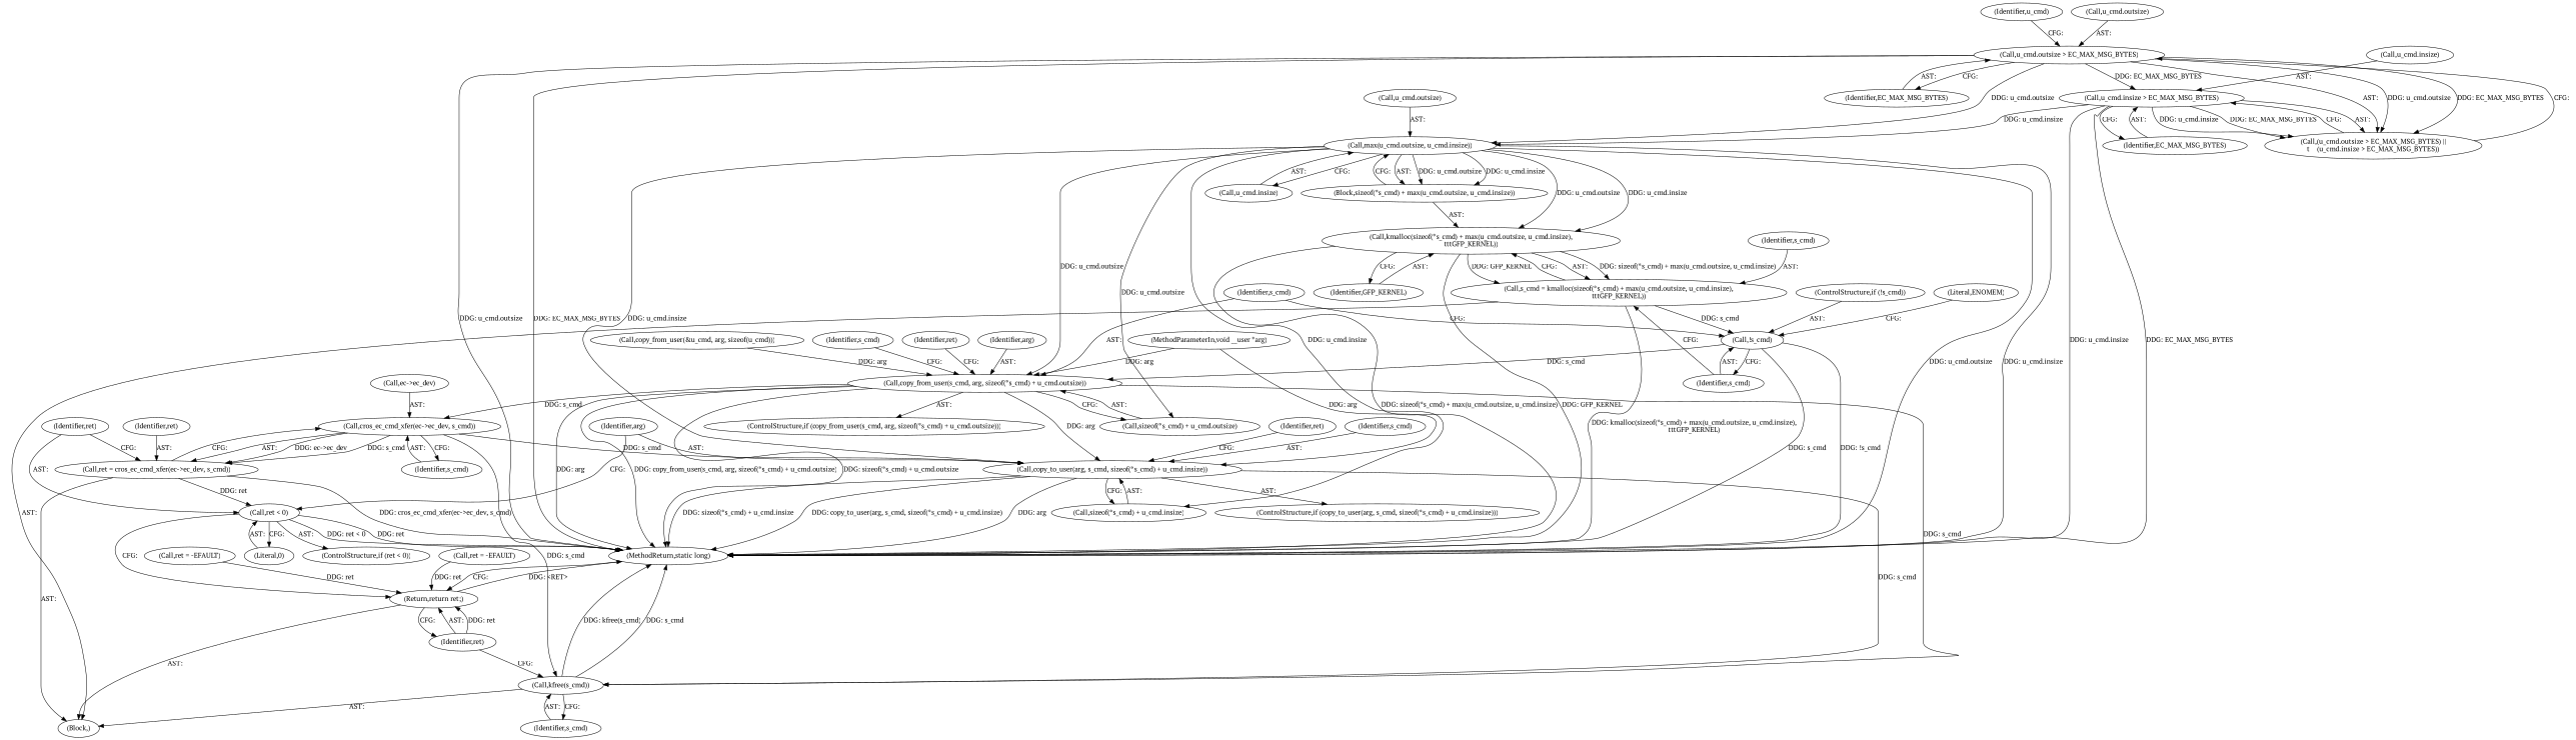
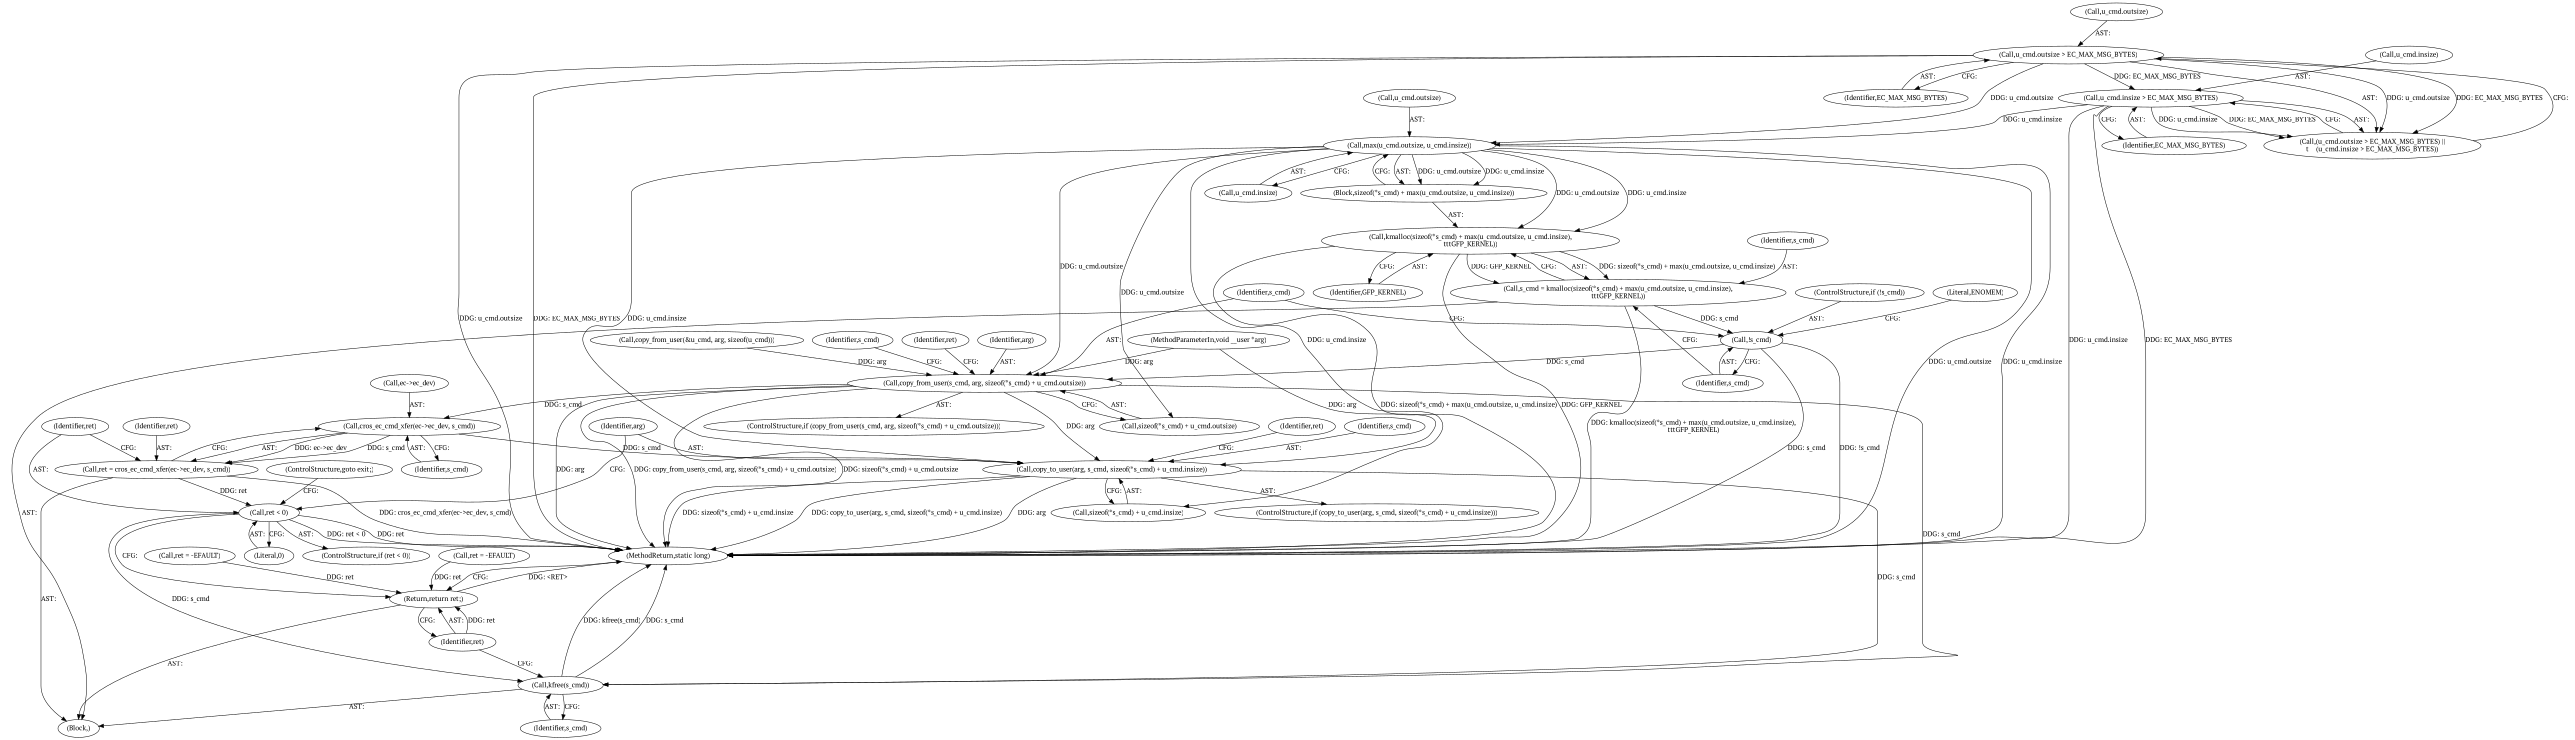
  digraph {
    fontname="PT Serif"
    node [fontname="PT Serif"]
    edge [fontname="PT Serif"]
    n1 [label="(Call,kmalloc(sizeof(*s_cmd) + max(u_cmd.outsize, u_cmd.insize),\n\t\t\tGFP_KERNEL))"]
    n2 [label="(Call,s_cmd = kmalloc(sizeof(*s_cmd) + max(u_cmd.outsize, u_cmd.insize),\n\t\t\tGFP_KERNEL))"]
    n3 [label="(MethodReturn,static long)"]
    n4 [label="(Identifier,GFP_KERNEL)"]
    n5 [label="(Call,!s_cmd)"]
    n6 [label="(Block,)"]
    n7 [label="(Return,return ret;)"]
    n8 [label="(Call,max(u_cmd.outsize, u_cmd.insize))"]
    n9 [label="(Call,copy_from_user(s_cmd, arg, sizeof(*s_cmd) + u_cmd.outsize))"]
    n10 [label="(Call,copy_to_user(arg, s_cmd, sizeof(*s_cmd) + u_cmd.insize))"]
    n11 [label="(Call,sizeof(*s_cmd) + u_cmd.insize)"]
    n12 [label="(Call,sizeof(*s_cmd) + u_cmd.outsize)"]
    n13 [label="(Call,u_cmd.insize)"]
    n14 [label="(Block,sizeof(*s_cmd) + max(u_cmd.outsize, u_cmd.insize))"]
    n15 [label="(Call,cros_ec_cmd_xfer(ec->ec_dev, s_cmd))"]
    n16 [label="(Call,kfree(s_cmd))"]
    n17 [label="(ControlStructure,if (copy_from_user(s_cmd, arg, sizeof(*s_cmd) + u_cmd.outsize)))"]
    n18 [label="(ControlStructure,if (copy_to_user(arg, s_cmd, sizeof(*s_cmd) + u_cmd.insize)))"]
    n19 [label="(Call,u_cmd.outsize > EC_MAX_MSG_BYTES)"]
    n20 [label="(Call,u_cmd.insize > EC_MAX_MSG_BYTES)"]
    n21 [label="(Identifier,EC_MAX_MSG_BYTES)"]
    n22 [label="(Call,(u_cmd.outsize > EC_MAX_MSG_BYTES) ||\n\t    (u_cmd.insize > EC_MAX_MSG_BYTES))"]
    n23 [label="(Identifier,EC_MAX_MSG_BYTES)"]
    n24 [label="(Identifier,s_cmd)"]
    n25 [label="(ControlStructure,if (!s_cmd))"]
    n26 [label="(Call,ret = cros_ec_cmd_xfer(ec->ec_dev, s_cmd))"]
    n27 [label="(Identifier,s_cmd)"]
    n28 [label="(Identifier,s_cmd)"]
    n29 [label="(Call,ret < 0)"]
    n30 [label="(Literal,0)"]
    n31 [label="(ControlStructure,if (ret < 0))"]
    n32 [label="(Identifier,ret)"]
    n33 [label="(Call,copy_from_user(&u_cmd, arg, sizeof(u_cmd)))"]
-   n34 [label="(Identifier,u_cmd)"]
    n35 [label="(Literal,ENOMEM)"]
    n36 [label="(Call,u_cmd.outsize)"]
    n37 [label="(Identifier,ret)"]
    n38 [label="(Call,ret = -EFAULT)"]
    n39 [label="(Call,u_cmd.insize)"]
+   n40 [label="(ControlStructure,goto exit;)"]
    n41 [label="(Identifier,arg)"]
    n42 [label="(Call,ret = -EFAULT)"]
    n43 [label="(Call,ec->ec_dev)"]
    n44 [label="(Call,u_cmd.outsize)"]
    n45 [label="(Identifier,ret)"]
    n46 [label="(MethodParameterIn,void __user *arg)"]
    n47 [label="(Identifier,s_cmd)"]
    n48 [label="(Identifier,ret)"]
    n49 [label="(Identifier,s_cmd)"]
    n50 [label="(Identifier,s_cmd)"]
    n51 [label="(Identifier,arg)"]
    n52 [label="(Identifier,ret)"]
    n53 [label="(Identifier,s_cmd)"]
    n1 -> n2 [label="AST: "]
    n1 -> n2 [label="DDG: sizeof(*s_cmd) + max(u_cmd.outsize, u_cmd.insize)"]
    n1 -> n2 [label="DDG: GFP_KERNEL"]
    n1 -> n3 [label="DDG: sizeof(*s_cmd) + max(u_cmd.outsize, u_cmd.insize)"]
    n1 -> n3 [label="DDG: GFP_KERNEL"]
    n1 -> n4 [label="CFG: "]
    n2 -> n1 [label="CFG: "]
    n2 -> n3 [label="DDG: kmalloc(sizeof(*s_cmd) + max(u_cmd.outsize, u_cmd.insize),\n\t\t\tGFP_KERNEL)"]
    n2 -> n5 [label="DDG: s_cmd"]
    n2 -> n6 [label="AST: "]
    n3 -> n7 [label="CFG: "]
    n4 -> n1 [label="AST: "]
    n5 -> n3 [label="DDG: !s_cmd"]
    n5 -> n3 [label="DDG: s_cmd"]
    n5 -> n9 [label="DDG: s_cmd"]
    n5 -> n24 [label="CFG: "]
    n7 -> n3 [label="DDG: <RET>"]
    n7 -> n6 [label="AST: "]
    n7 -> n32 [label="CFG: "]
    n8 -> n1 [label="DDG: u_cmd.outsize"]
    n8 -> n1 [label="DDG: u_cmd.insize"]
    n8 -> n3 [label="DDG: u_cmd.outsize"]
    n8 -> n3 [label="DDG: u_cmd.insize"]
    n8 -> n9 [label="DDG: u_cmd.outsize"]
    n8 -> n10 [label="DDG: u_cmd.insize"]
    n8 -> n11 [label="DDG: u_cmd.insize"]
    n8 -> n12 [label="DDG: u_cmd.outsize"]
    n8 -> n13 [label="CFG: "]
    n8 -> n14 [label="AST: "]
    n8 -> n14 [label="DDG: u_cmd.outsize"]
    n8 -> n14 [label="DDG: u_cmd.insize"]
    n9 -> n3 [label="DDG: arg"]
    n9 -> n3 [label="DDG: copy_from_user(s_cmd, arg, sizeof(*s_cmd) + u_cmd.outsize)"]
    n9 -> n3 [label="DDG: sizeof(*s_cmd) + u_cmd.outsize"]
    n9 -> n10 [label="DDG: arg"]
    n9 -> n12 [label="CFG: "]
    n9 -> n15 [label="DDG: s_cmd"]
    n9 -> n16 [label="DDG: s_cmd"]
    n9 -> n17 [label="AST: "]
    n10 -> n3 [label="DDG: sizeof(*s_cmd) + u_cmd.insize"]
    n10 -> n3 [label="DDG: copy_to_user(arg, s_cmd, sizeof(*s_cmd) + u_cmd.insize)"]
    n10 -> n3 [label="DDG: arg"]
    n10 -> n11 [label="CFG: "]
    n10 -> n16 [label="DDG: s_cmd"]
    n10 -> n18 [label="AST: "]
    n11 -> n10 [label="AST: "]
    n12 -> n9 [label="AST: "]
    n13 -> n8 [label="AST: "]
    n14 -> n1 [label="AST: "]
    n14 -> n8 [label="CFG: "]
    n15 -> n10 [label="DDG: s_cmd"]
-   n15 -> n16 [label="DDG: s_cmd"]
+   n29 -> n16 [label="DDG: s_cmd"]
    n15 -> n26 [label="AST: "]
    n15 -> n26 [label="DDG: ec->ec_dev"]
    n15 -> n26 [label="DDG: s_cmd"]
    n15 -> n27 [label="CFG: "]
    n16 -> n3 [label="DDG: kfree(s_cmd)"]
    n16 -> n3 [label="DDG: s_cmd"]
    n16 -> n6 [label="AST: "]
    n16 -> n28 [label="CFG: "]
    n19 -> n3 [label="DDG: u_cmd.outsize"]
    n19 -> n3 [label="DDG: EC_MAX_MSG_BYTES"]
    n19 -> n8 [label="DDG: u_cmd.outsize"]
    n19 -> n20 [label="DDG: EC_MAX_MSG_BYTES"]
    n19 -> n21 [label="CFG: "]
    n19 -> n22 [label="AST: "]
    n19 -> n22 [label="DDG: u_cmd.outsize"]
    n19 -> n22 [label="DDG: EC_MAX_MSG_BYTES"]
    n20 -> n3 [label="DDG: u_cmd.insize"]
    n20 -> n3 [label="DDG: EC_MAX_MSG_BYTES"]
    n20 -> n8 [label="DDG: u_cmd.insize"]
    n20 -> n22 [label="AST: "]
    n20 -> n22 [label="DDG: u_cmd.insize"]
    n20 -> n22 [label="DDG: EC_MAX_MSG_BYTES"]
    n20 -> n23 [label="CFG: "]
    n21 -> n19 [label="AST: "]
    n22 -> n19 [label="CFG: "]
    n22 -> n20 [label="CFG: "]
    n23 -> n20 [label="AST: "]
    n24 -> n2 [label="CFG: "]
    n24 -> n5 [label="AST: "]
    n25 -> n5 [label="AST: "]
    n26 -> n3 [label="DDG: cros_ec_cmd_xfer(ec->ec_dev, s_cmd)"]
    n26 -> n6 [label="AST: "]
    n26 -> n15 [label="CFG: "]
    n26 -> n29 [label="DDG: ret"]
    n27 -> n15 [label="AST: "]
    n28 -> n16 [label="AST: "]
    n29 -> n3 [label="DDG: ret < 0"]
    n29 -> n3 [label="DDG: ret"]
    n29 -> n7 [label="CFG: "]
    n29 -> n30 [label="CFG: "]
    n29 -> n31 [label="AST: "]
    n30 -> n29 [label="AST: "]
    n32 -> n7 [label="AST: "]
    n32 -> n7 [label="DDG: ret"]
    n32 -> n16 [label="CFG: "]
    n33 -> n9 [label="DDG: arg"]
-   n34 -> n19 [label="CFG: "]
    n35 -> n5 [label="CFG: "]
    n36 -> n19 [label="AST: "]
    n37 -> n26 [label="CFG: "]
    n37 -> n29 [label="AST: "]
    n38 -> n7 [label="DDG: ret"]
    n39 -> n20 [label="AST: "]
+   n40 -> n29 [label="CFG: "]
    n41 -> n10 [label="AST: "]
    n41 -> n29 [label="CFG: "]
    n42 -> n7 [label="DDG: ret"]
    n43 -> n15 [label="AST: "]
    n44 -> n8 [label="AST: "]
    n45 -> n10 [label="CFG: "]
    n46 -> n9 [label="DDG: arg"]
    n46 -> n10 [label="DDG: arg"]
    n47 -> n9 [label="CFG: "]
    n48 -> n9 [label="CFG: "]
    n49 -> n2 [label="AST: "]
    n50 -> n10 [label="AST: "]
    n51 -> n9 [label="AST: "]
    n52 -> n26 [label="AST: "]
    n53 -> n5 [label="CFG: "]
    n53 -> n9 [label="AST: "]
  }
